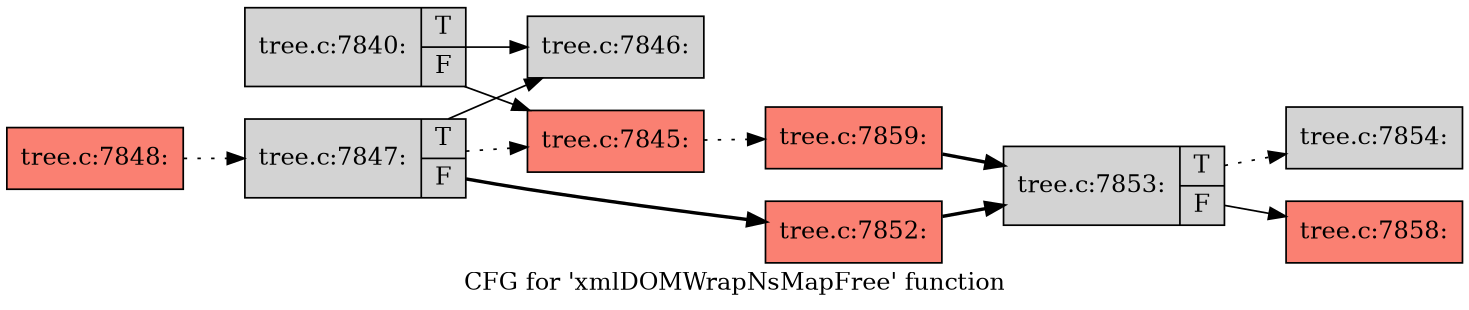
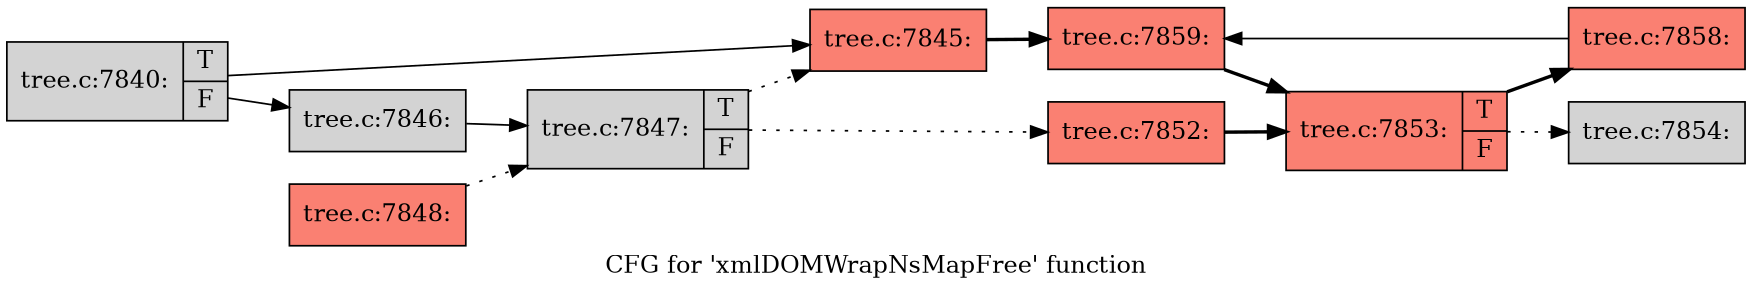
  digraph {
    label="CFG for 'xmlDOMWrapNsMapFree' function"
    rankdir=LR
    node [fillcolor=salmon shape=record style=filled]
    edge [style=solid]
    n1 [fillcolor=lightgrey label="{tree.c:7840:|{<s0>T|<s1>F}}"]
    n2 [label="{tree.c:7845:}"]
    n3 [fillcolor=lightgrey label="{tree.c:7846:}"]
    n4 [label="{tree.c:7859:}"]
    n5 [fillcolor=lightgrey label="{tree.c:7847:|{<s0>T|<s1>F}}"]
-   n6 [fillcolor=lightgrey label="{tree.c:7853:|{<s0>T|<s1>F}}"]
+   n6 [label="{tree.c:7853:|{<s0>T|<s1>F}}"]
    n7 [label="{tree.c:7852:}"]
    n8 [label="{tree.c:7848:}"]
    n9 [fillcolor=lightgrey label="{tree.c:7854:}"]
    n10 [label="{tree.c:7858:}"]
    n1 -> n2
    n1 -> n3
-   n2 -> n4 [style=dotted]
-   n5 -> n3
+   n2 -> n4 [style=bold]
+   n3 -> n5
    n4 -> n6 [style=bold]
    n5 -> n2 [style=dotted]
-   n5 -> n7 [style=bold]
+   n5 -> n7 [style=dotted]
    n6 -> n9 [style=dotted]
-   n6 -> n10
+   n6 -> n10 [style=bold]
    n7 -> n6 [style=bold]
    n8 -> n5 [style=dotted]
+   n10 -> n4
  }
